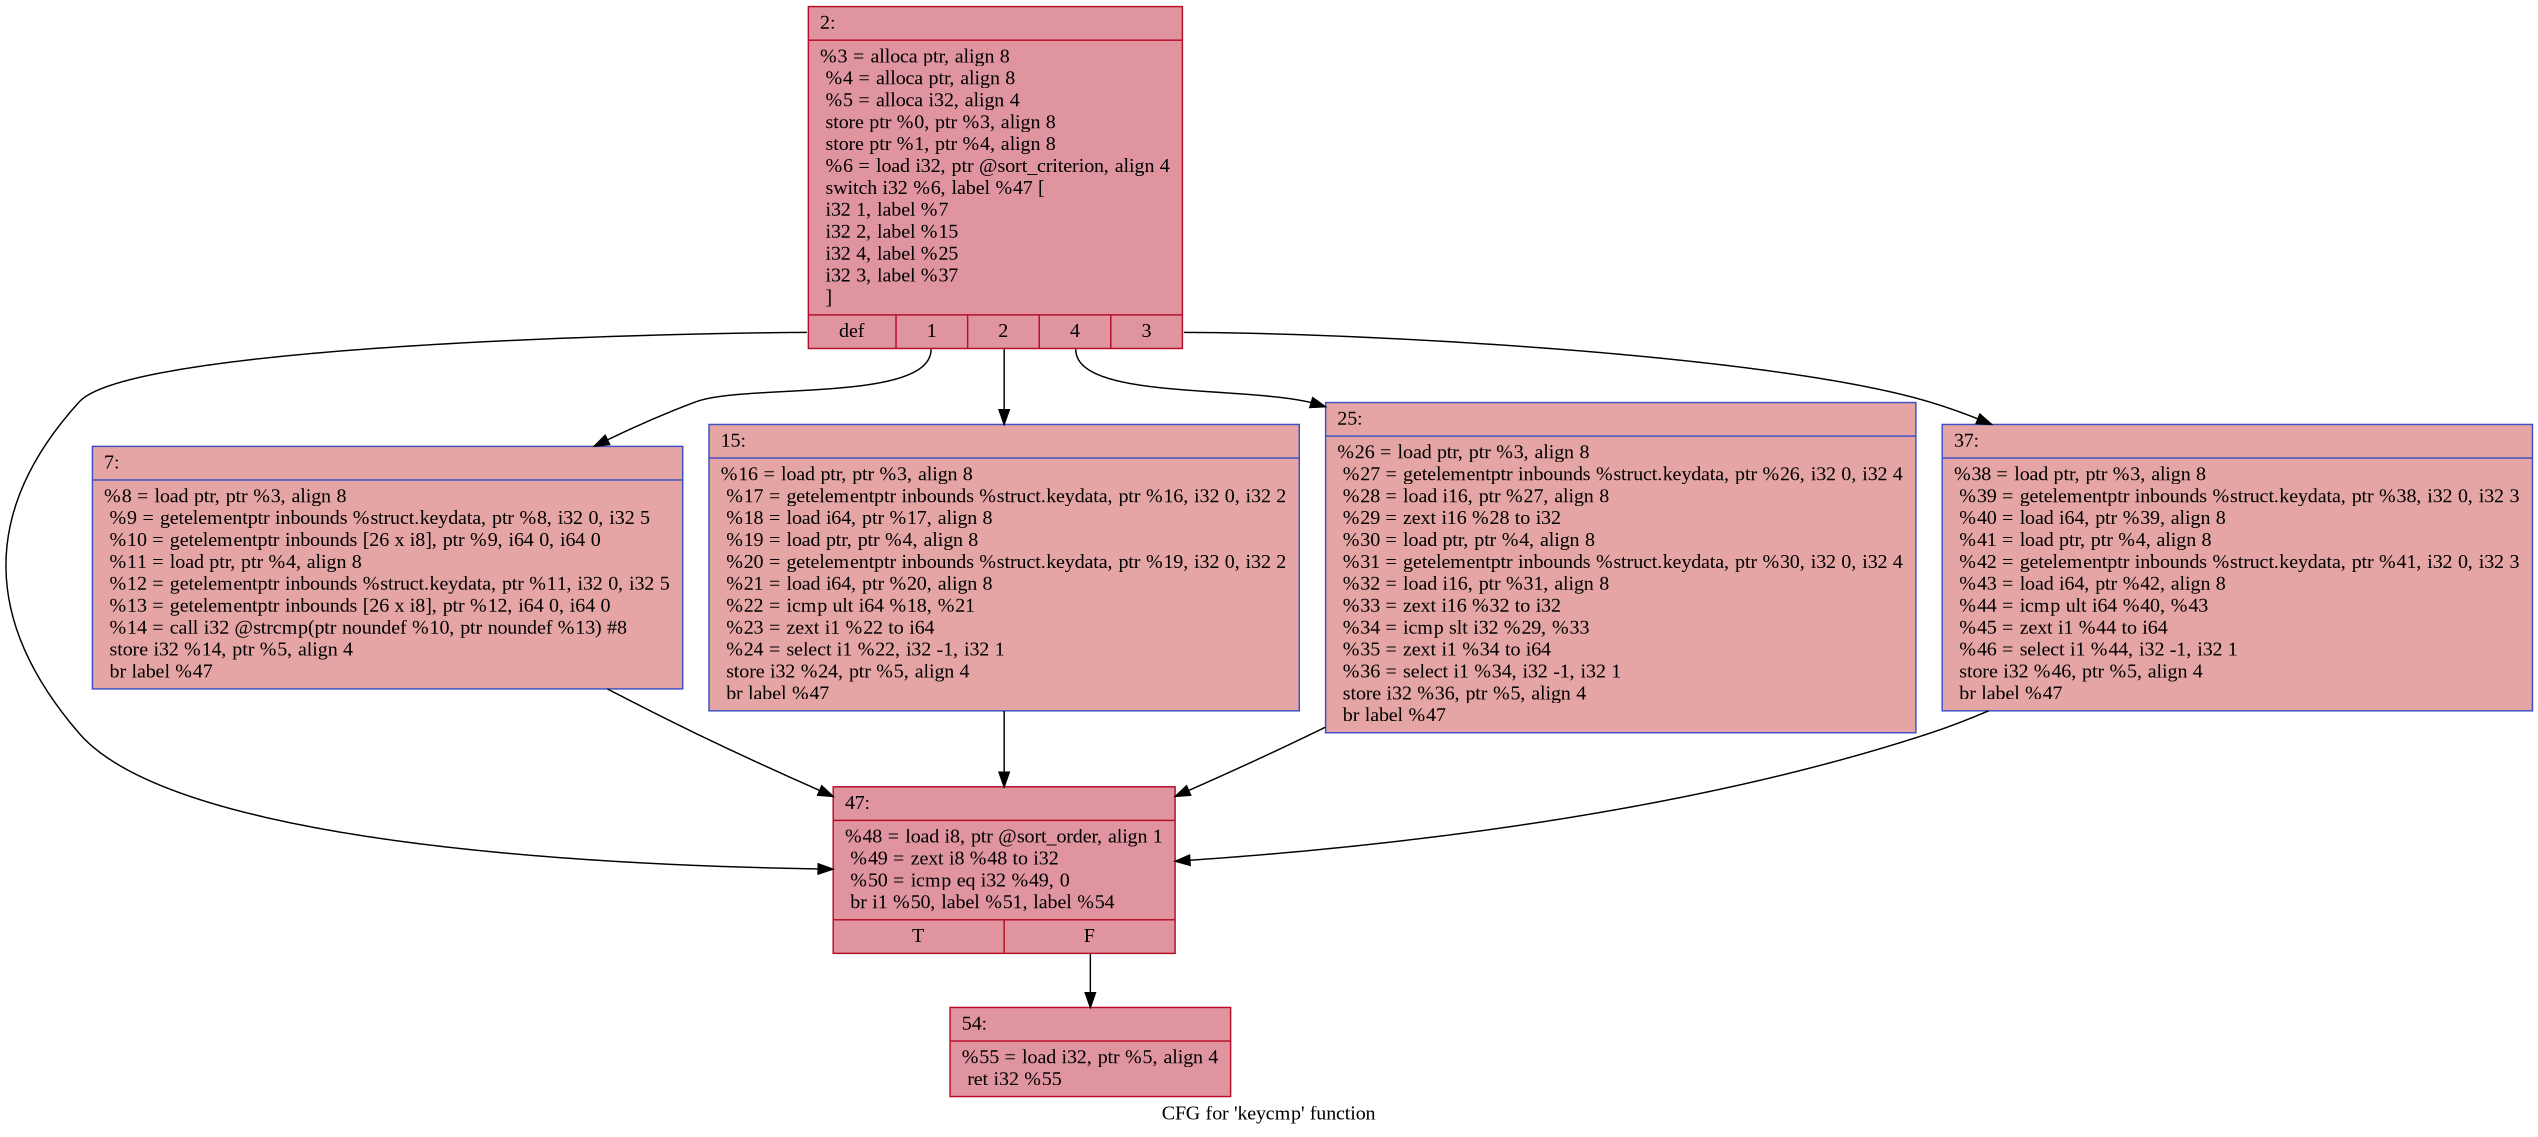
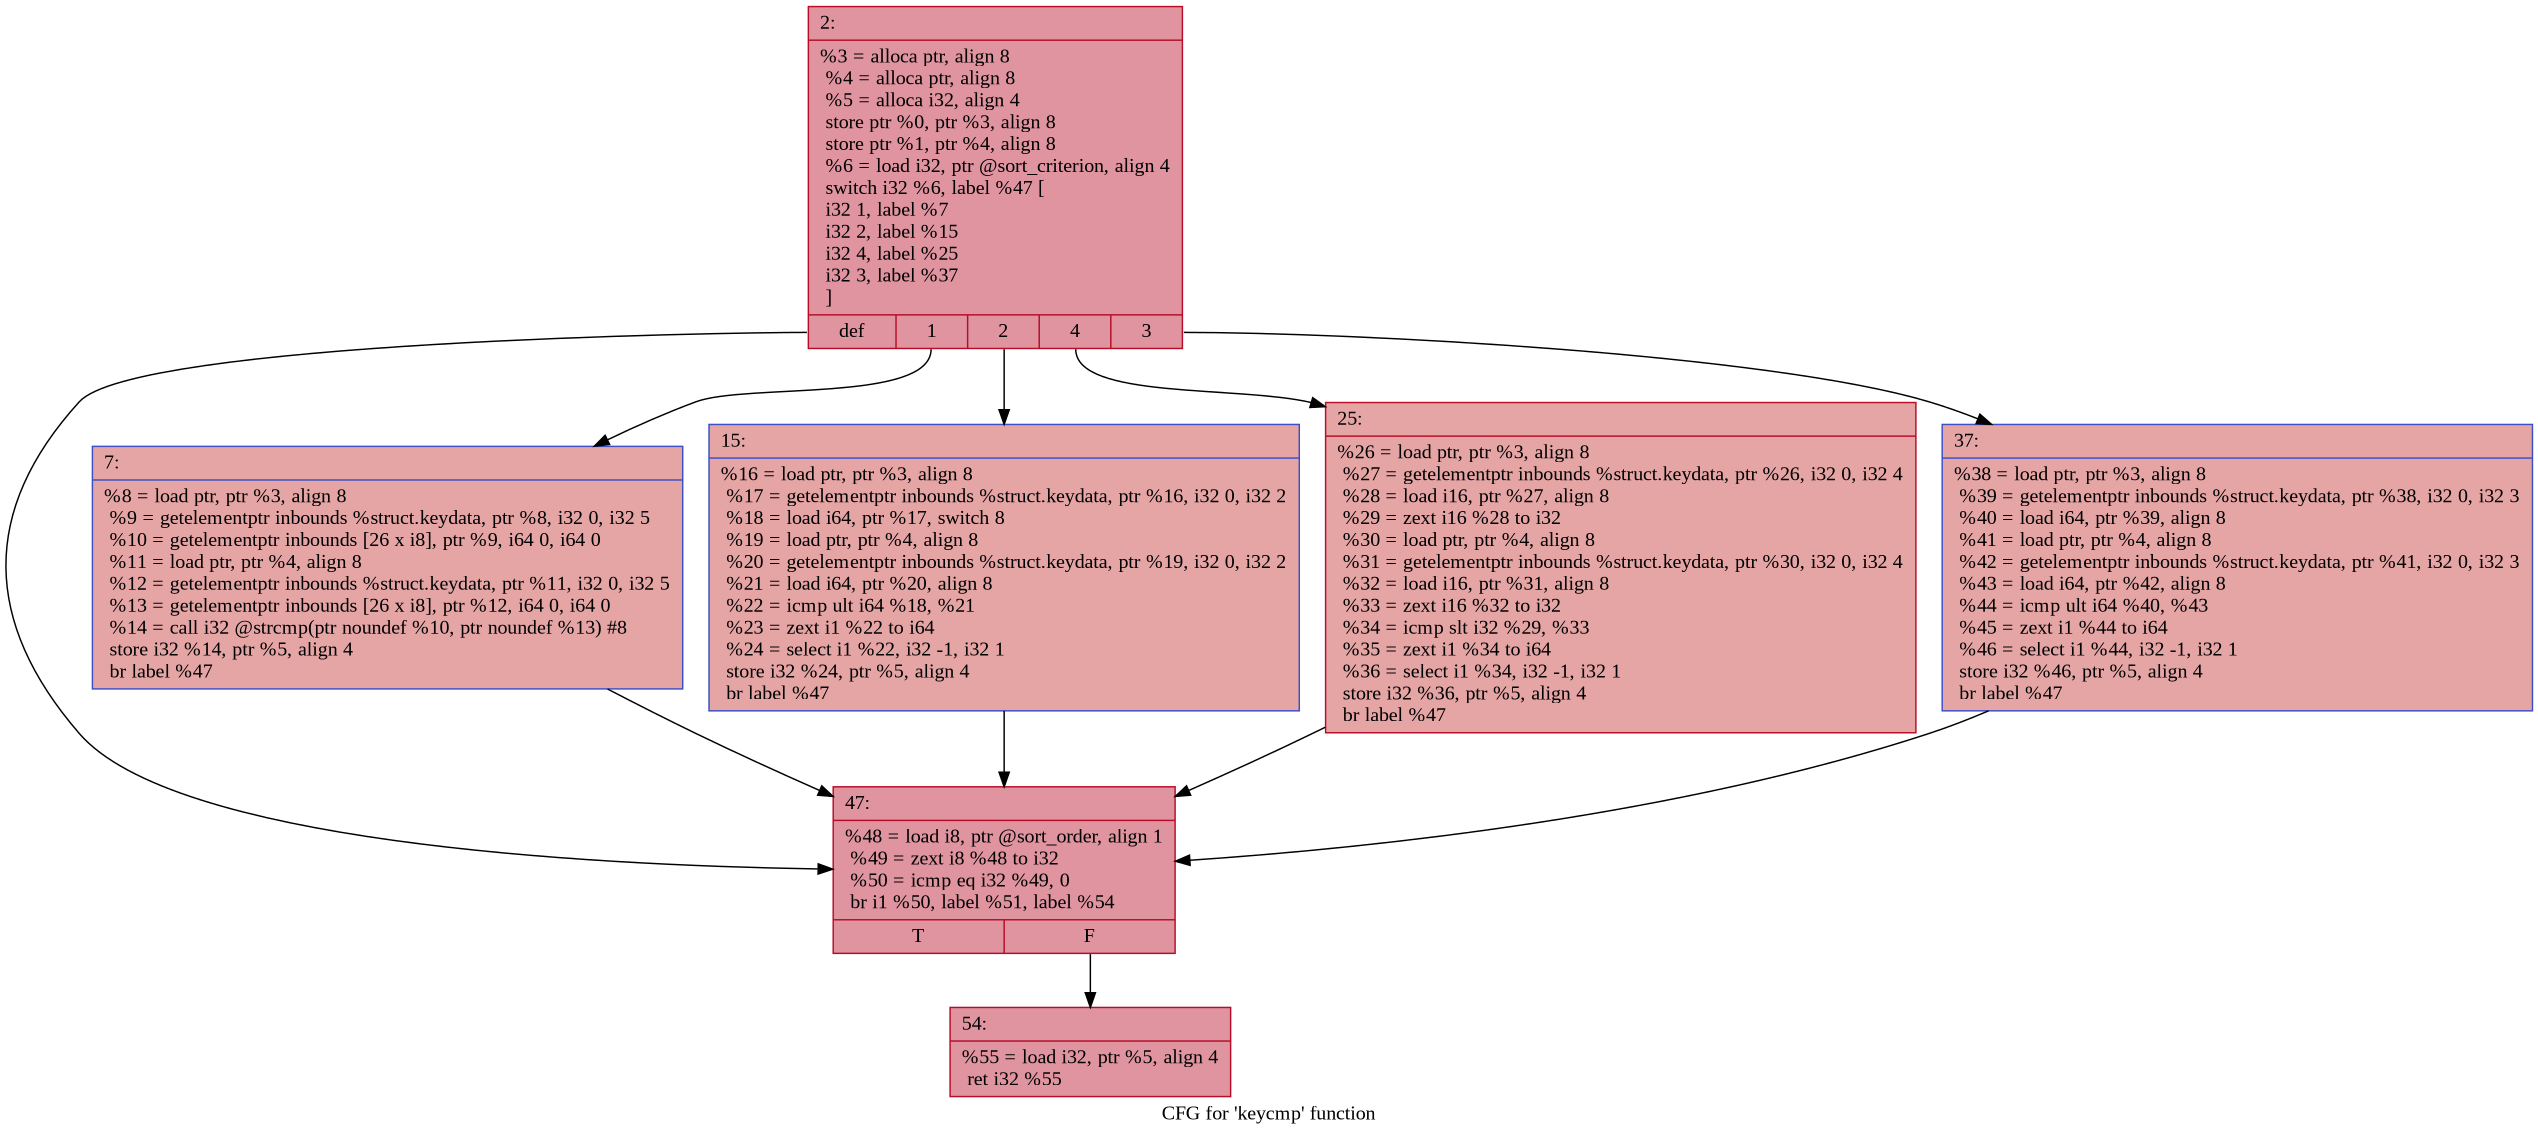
  digraph {
    fontname="Liberation Serif"
    label="CFG for 'keycmp' function"
    node [color="#3d50c3ff" fillcolor="#c5333470" fontname="Liberation Serif" shape=record style=filled]
    edge [fontname="Liberation Serif"]
    n1 [color="#b70d28ff" fillcolor="#b70d2870" label="{2:\l|  %3 = alloca ptr, align 8\l  %4 = alloca ptr, align 8\l  %5 = alloca i32, align 4\l  store ptr %0, ptr %3, align 8\l  store ptr %1, ptr %4, align 8\l  %6 = load i32, ptr @sort_criterion, align 4\l  switch i32 %6, label %47 [\l    i32 1, label %7\l    i32 2, label %15\l    i32 4, label %25\l    i32 3, label %37\l  ]\l|{<s0>def|<s1>1|<s2>2|<s3>4|<s4>3}}"]
    n2 [color="#b70d28ff" fillcolor="#b70d2870" label="{47:\l|  %48 = load i8, ptr @sort_order, align 1\l  %49 = zext i8 %48 to i32\l  %50 = icmp eq i32 %49, 0\l  br i1 %50, label %51, label %54\l|{<s0>T|<s1>F}}"]
    n3 [label="{7:\l|  %8 = load ptr, ptr %3, align 8\l  %9 = getelementptr inbounds %struct.keydata, ptr %8, i32 0, i32 5\l  %10 = getelementptr inbounds [26 x i8], ptr %9, i64 0, i64 0\l  %11 = load ptr, ptr %4, align 8\l  %12 = getelementptr inbounds %struct.keydata, ptr %11, i32 0, i32 5\l  %13 = getelementptr inbounds [26 x i8], ptr %12, i64 0, i64 0\l  %14 = call i32 @strcmp(ptr noundef %10, ptr noundef %13) #8\l  store i32 %14, ptr %5, align 4\l  br label %47\l}"]
-   n4 [label="{15:\l|  %16 = load ptr, ptr %3, align 8\l  %17 = getelementptr inbounds %struct.keydata, ptr %16, i32 0, i32 2\l  %18 = load i64, ptr %17, align 8\l  %19 = load ptr, ptr %4, align 8\l  %20 = getelementptr inbounds %struct.keydata, ptr %19, i32 0, i32 2\l  %21 = load i64, ptr %20, align 8\l  %22 = icmp ult i64 %18, %21\l  %23 = zext i1 %22 to i64\l  %24 = select i1 %22, i32 -1, i32 1\l  store i32 %24, ptr %5, align 4\l  br label %47\l}"]
-   n5 [label="{25:\l|  %26 = load ptr, ptr %3, align 8\l  %27 = getelementptr inbounds %struct.keydata, ptr %26, i32 0, i32 4\l  %28 = load i16, ptr %27, align 8\l  %29 = zext i16 %28 to i32\l  %30 = load ptr, ptr %4, align 8\l  %31 = getelementptr inbounds %struct.keydata, ptr %30, i32 0, i32 4\l  %32 = load i16, ptr %31, align 8\l  %33 = zext i16 %32 to i32\l  %34 = icmp slt i32 %29, %33\l  %35 = zext i1 %34 to i64\l  %36 = select i1 %34, i32 -1, i32 1\l  store i32 %36, ptr %5, align 4\l  br label %47\l}"]
+   n4 [label="{15:\l|  %16 = load ptr, ptr %3, align 8\l  %17 = getelementptr inbounds %struct.keydata, ptr %16, i32 0, i32 2\l  %18 = load i64, ptr %17, switch 8\l  %19 = load ptr, ptr %4, align 8\l  %20 = getelementptr inbounds %struct.keydata, ptr %19, i32 0, i32 2\l  %21 = load i64, ptr %20, align 8\l  %22 = icmp ult i64 %18, %21\l  %23 = zext i1 %22 to i64\l  %24 = select i1 %22, i32 -1, i32 1\l  store i32 %24, ptr %5, align 4\l  br label %47\l}"]
+   n5 [color="#b70d28ff" label="{25:\l|  %26 = load ptr, ptr %3, align 8\l  %27 = getelementptr inbounds %struct.keydata, ptr %26, i32 0, i32 4\l  %28 = load i16, ptr %27, align 8\l  %29 = zext i16 %28 to i32\l  %30 = load ptr, ptr %4, align 8\l  %31 = getelementptr inbounds %struct.keydata, ptr %30, i32 0, i32 4\l  %32 = load i16, ptr %31, align 8\l  %33 = zext i16 %32 to i32\l  %34 = icmp slt i32 %29, %33\l  %35 = zext i1 %34 to i64\l  %36 = select i1 %34, i32 -1, i32 1\l  store i32 %36, ptr %5, align 4\l  br label %47\l}"]
    n6 [label="{37:\l|  %38 = load ptr, ptr %3, align 8\l  %39 = getelementptr inbounds %struct.keydata, ptr %38, i32 0, i32 3\l  %40 = load i64, ptr %39, align 8\l  %41 = load ptr, ptr %4, align 8\l  %42 = getelementptr inbounds %struct.keydata, ptr %41, i32 0, i32 3\l  %43 = load i64, ptr %42, align 8\l  %44 = icmp ult i64 %40, %43\l  %45 = zext i1 %44 to i64\l  %46 = select i1 %44, i32 -1, i32 1\l  store i32 %46, ptr %5, align 4\l  br label %47\l}"]
    n7 [color="#b70d28ff" fillcolor="#b70d2870" label="{54:\l|  %55 = load i32, ptr %5, align 4\l  ret i32 %55\l}"]
    n1 -> n2 [tailport=s0]
    n1 -> n3 [tailport=s1]
    n1 -> n4 [tailport=s2]
    n1 -> n5 [tailport=s3]
    n1 -> n6 [tailport=s4]
    n2 -> n7 [tailport=s1]
    n3 -> n2
    n4 -> n2
    n5 -> n2
    n6 -> n2
  }
